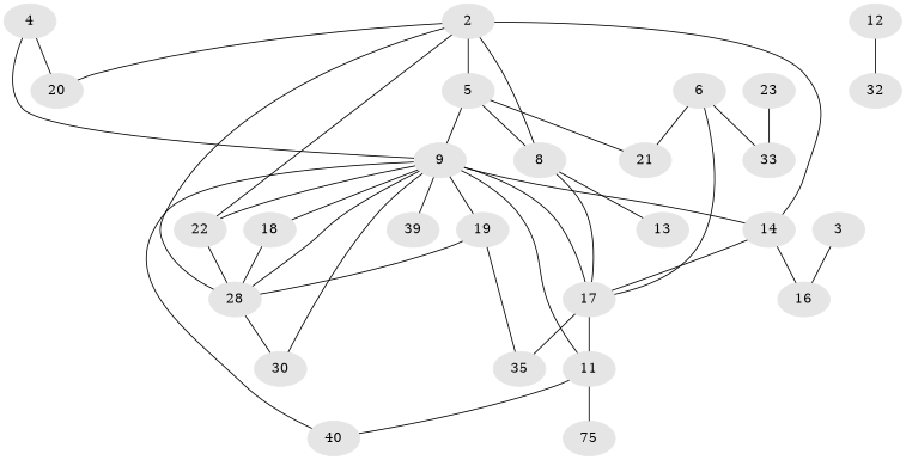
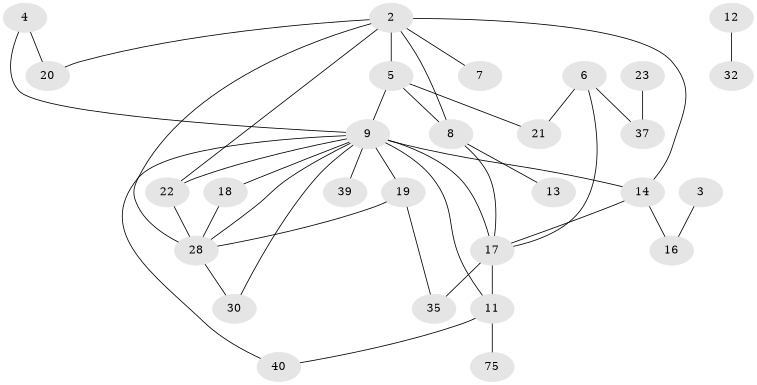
  graph {
    node [color=gray90 style=filled]
    edge [weight=1.0]
    2
    5
+   7
    8
    14
    20
    22
    28
    9
    21
    17
    13
    16
    30
    3
    4
    19
    11
    18
    n20 [label=39]
    40
    6
-   37 [label=33]
+   37
    35
    n25 [label=75]
    12
    32
    23
    2 -- 5
+   2 -- 7
    2 -- 8
    2 -- 14
    2 -- 20
    2 -- 22
    2 -- 28
    5 -- 8
    5 -- 9
    5 -- 21
    8 -- 17
    8 -- 13
    14 -- 17
    14 -- 16
    22 -- 28 [weight=3.0]
    28 -- 30
    9 -- 14 [weight=2.0]
    9 -- 22
    9 -- 28
    9 -- 17 [weight=2.0]
    9 -- 30
    9 -- 19
    9 -- 11
    9 -- 18
    9 -- n20
    9 -- 40
    17 -- 11
    17 -- 35 [weight=3.0]
    3 -- 16
    4 -- 20
    4 -- 9
    19 -- 28
    19 -- 35
    11 -- 40
    11 -- n25
    18 -- 28
    6 -- 21
    6 -- 17
    6 -- 37
    12 -- 32
    23 -- 37
  }
